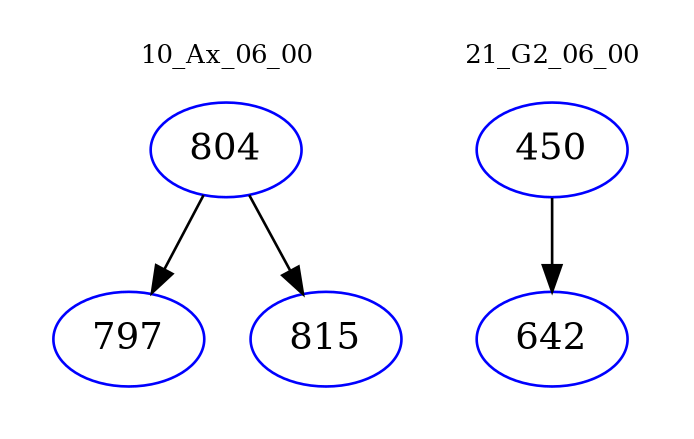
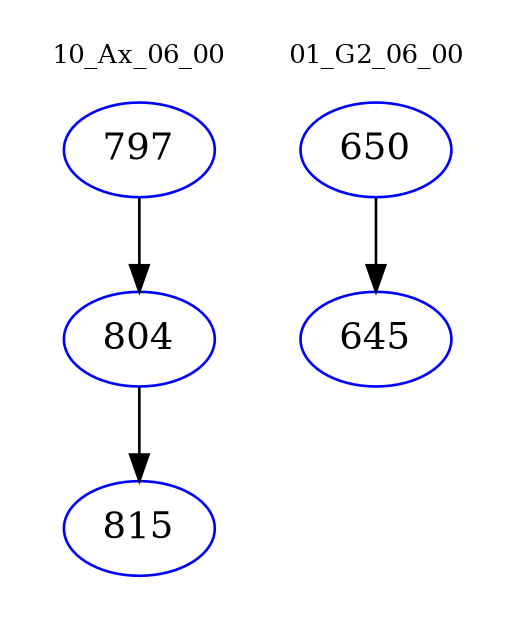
  digraph {
    node [color=blue]
    edge [color=black]
    n1 [label=804]
    n2 [label=797]
    n3 [label=815]
-   n4 [label=450]
-   n5 [label=642]
+   n4 [label=650]
+   n5 [label=645]
    subgraph cluster_1 {
      color=white
      fontsize=10
      label="10_Ax_06_00"
      n1
      n2
      n3
    }
    subgraph cluster_2 {
      color=white
      fontsize=10
-     label="21_G2_06_00"
+     label="01_G2_06_00"
      n4
      n5
    }
-   n1 -> n2
+   n2 -> n1
    n1 -> n3
    n4 -> n5
  }
